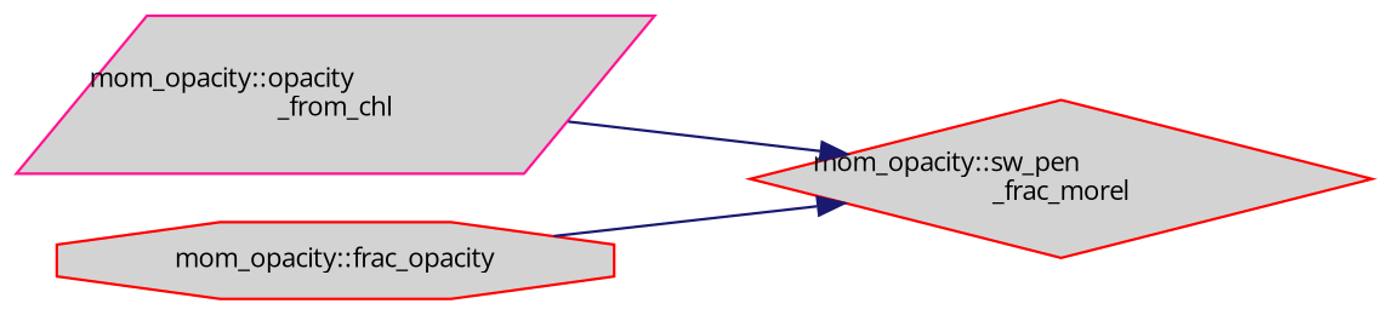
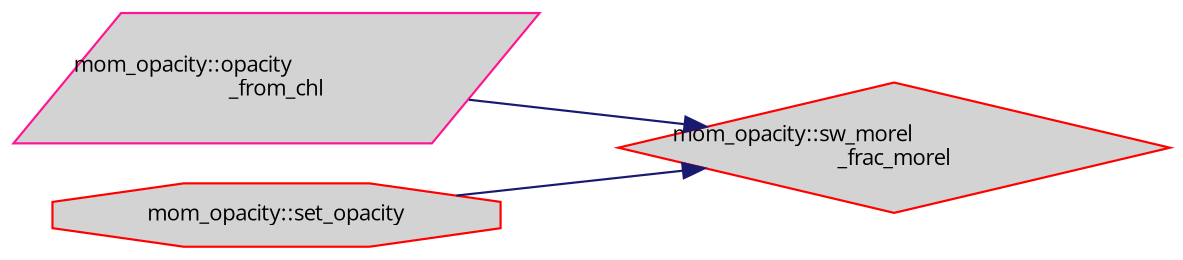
  digraph {
    fontname="Open Sans"
    rankdir=RL
    node [color=red fillcolor=lightgrey fontname="Open Sans" fontsize=10 style=filled]
    edge [color=midnightblue dir=back fontname="Open Sans" fontsize=10 labelfontname=Helvetica labelfontsize=10 style=solid]
-   n1 [fontcolor=black height=0.2 label="mom_opacity::sw_pen\l_frac_morel" shape=diamond width=0.4]
+   n1 [fontcolor=black height=0.2 label="mom_opacity::sw_morel\l_frac_morel" shape=diamond width=0.4]
    n2 [color=deeppink height=0.2 label="mom_opacity::opacity\l_from_chl" shape=parallelogram width=0.4]
-   n3 [height=0.2 label="mom_opacity::frac_opacity" shape=octagon width=0.4]
+   n3 [height=0.2 label="mom_opacity::set_opacity" shape=octagon width=0.4]
    n1 -> n2
    n1 -> n3
  }
